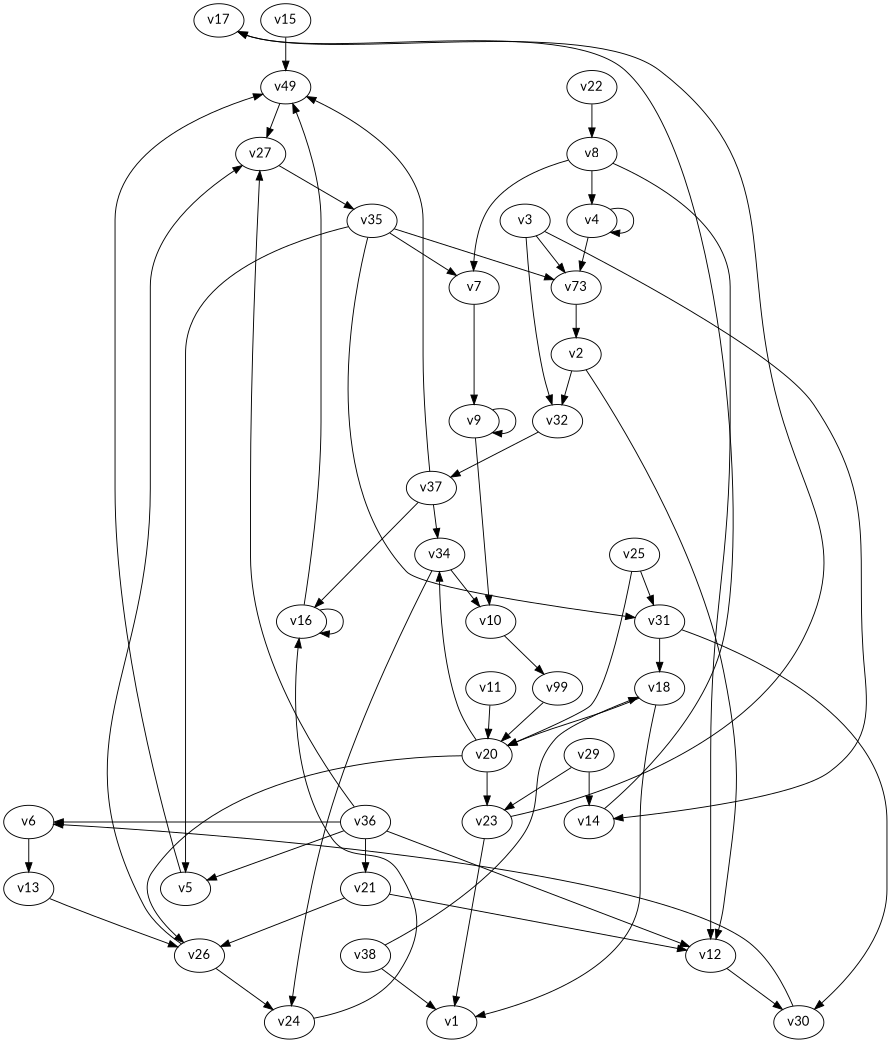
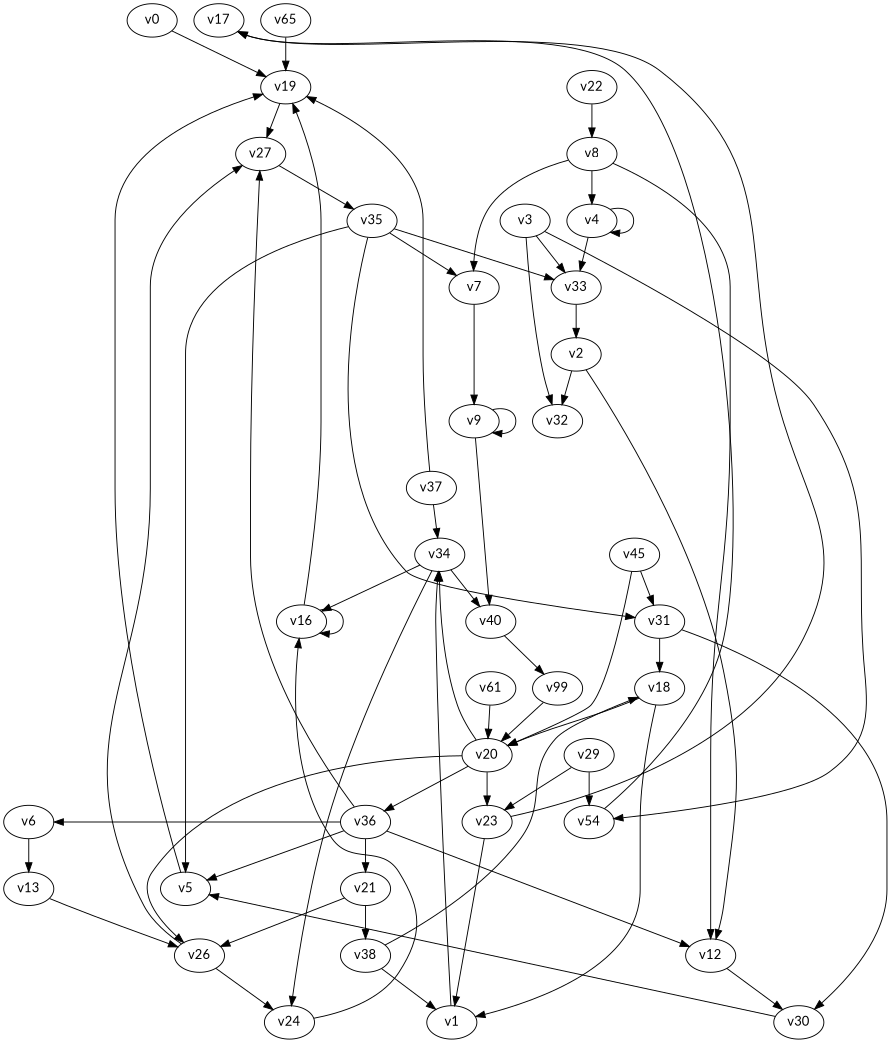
  digraph {
    fontname=Lato
    node [fontname=Lato player=1]
    edge [fontname=Lato]
-   v19 [label=v49]
+   v0 [player=0]
+   v19
    v27
    v1
    v34
-   v10
+   v10 [label=v40]
    v16
    v24 [player=0]
    v2 [player=0]
    v12
    v32 [player=0]
    v30 [player=0]
    v37 [player=0]
    v3 [player=0]
-   v14
-   v33 [label=v73]
+   v14 [label=v54]
+   v33
    v17
    v4 [player=0]
    v5
    v13 [player=0]
    v6
    v26
    v7 [player=0]
    v9 [player=0]
    v8
    n26 [label=v99]
    v20
-   v11 [player=0]
+   v11 [player=0 label=v61]
    v23
    v36 [player=0]
-   v15
+   v15 [label=v65]
    v22
    v18 [player=0]
    v35
    v21
-   v25
+   v25 [label=v45]
    v31
    v29 [player=0]
    v38 [player=0]
+   v0 -> v19 [constraint="t < 10"]
    v19 -> v27
    v27 -> v35
+   v1 -> v34
    v34 -> v10
-   v37 -> v16
+   v34 -> v16
    v34 -> v24
    v10 -> n26
    v16 -> v19
    v16 -> v16
    v24 -> v16 [constraint="t < 5"]
    v2 -> v12
    v2 -> v32
    v12 -> v30
-   v32 -> v37
-   v30 -> v6 [constraint="t >= 3"]
+   v30 -> v5 [constraint="t >= 3"]
    v37 -> v19
    v37 -> v34
    v3 -> v32
    v3 -> v14 [constraint="t mod 4 == 2"]
    v3 -> v33
    v14 -> v17 [constraint="t < 12"]
    v33 -> v2
    v4 -> v33
    v4 -> v4
    v5 -> v19
    v13 -> v26
    v6 -> v13
    v26 -> v27
    v26 -> v24
    v7 -> v9
    v9 -> v10
    v9 -> v9
    v8 -> v12
    v8 -> v4
    v8 -> v7
    n26 -> v20
    v20 -> v34
    v20 -> v26 [constraint="t < 5"]
    v20 -> v23
+   v20 -> v36
    v11 -> v20
    v23 -> v1
    v23 -> v17 [constraint="t mod 3 == 0"]
    v36 -> v27
    v36 -> v12
    v36 -> v5
    v36 -> v6 [constraint="t < 9"]
    v36 -> v21
    v15 -> v19
    v22 -> v8
    v18 -> v1
    v18 -> v20
    v35 -> v33
    v35 -> v5
    v35 -> v7
    v35 -> v31 [constraint="t mod 5 == 0"]
-   v21 -> v12
+   v21 -> v38
    v21 -> v26
    v25 -> v20
    v25 -> v31
    v31 -> v30
    v31 -> v18
    v29 -> v14
    v29 -> v23
    v38 -> v1
    v38 -> v18 [constraint="t >= 1"]
  }
